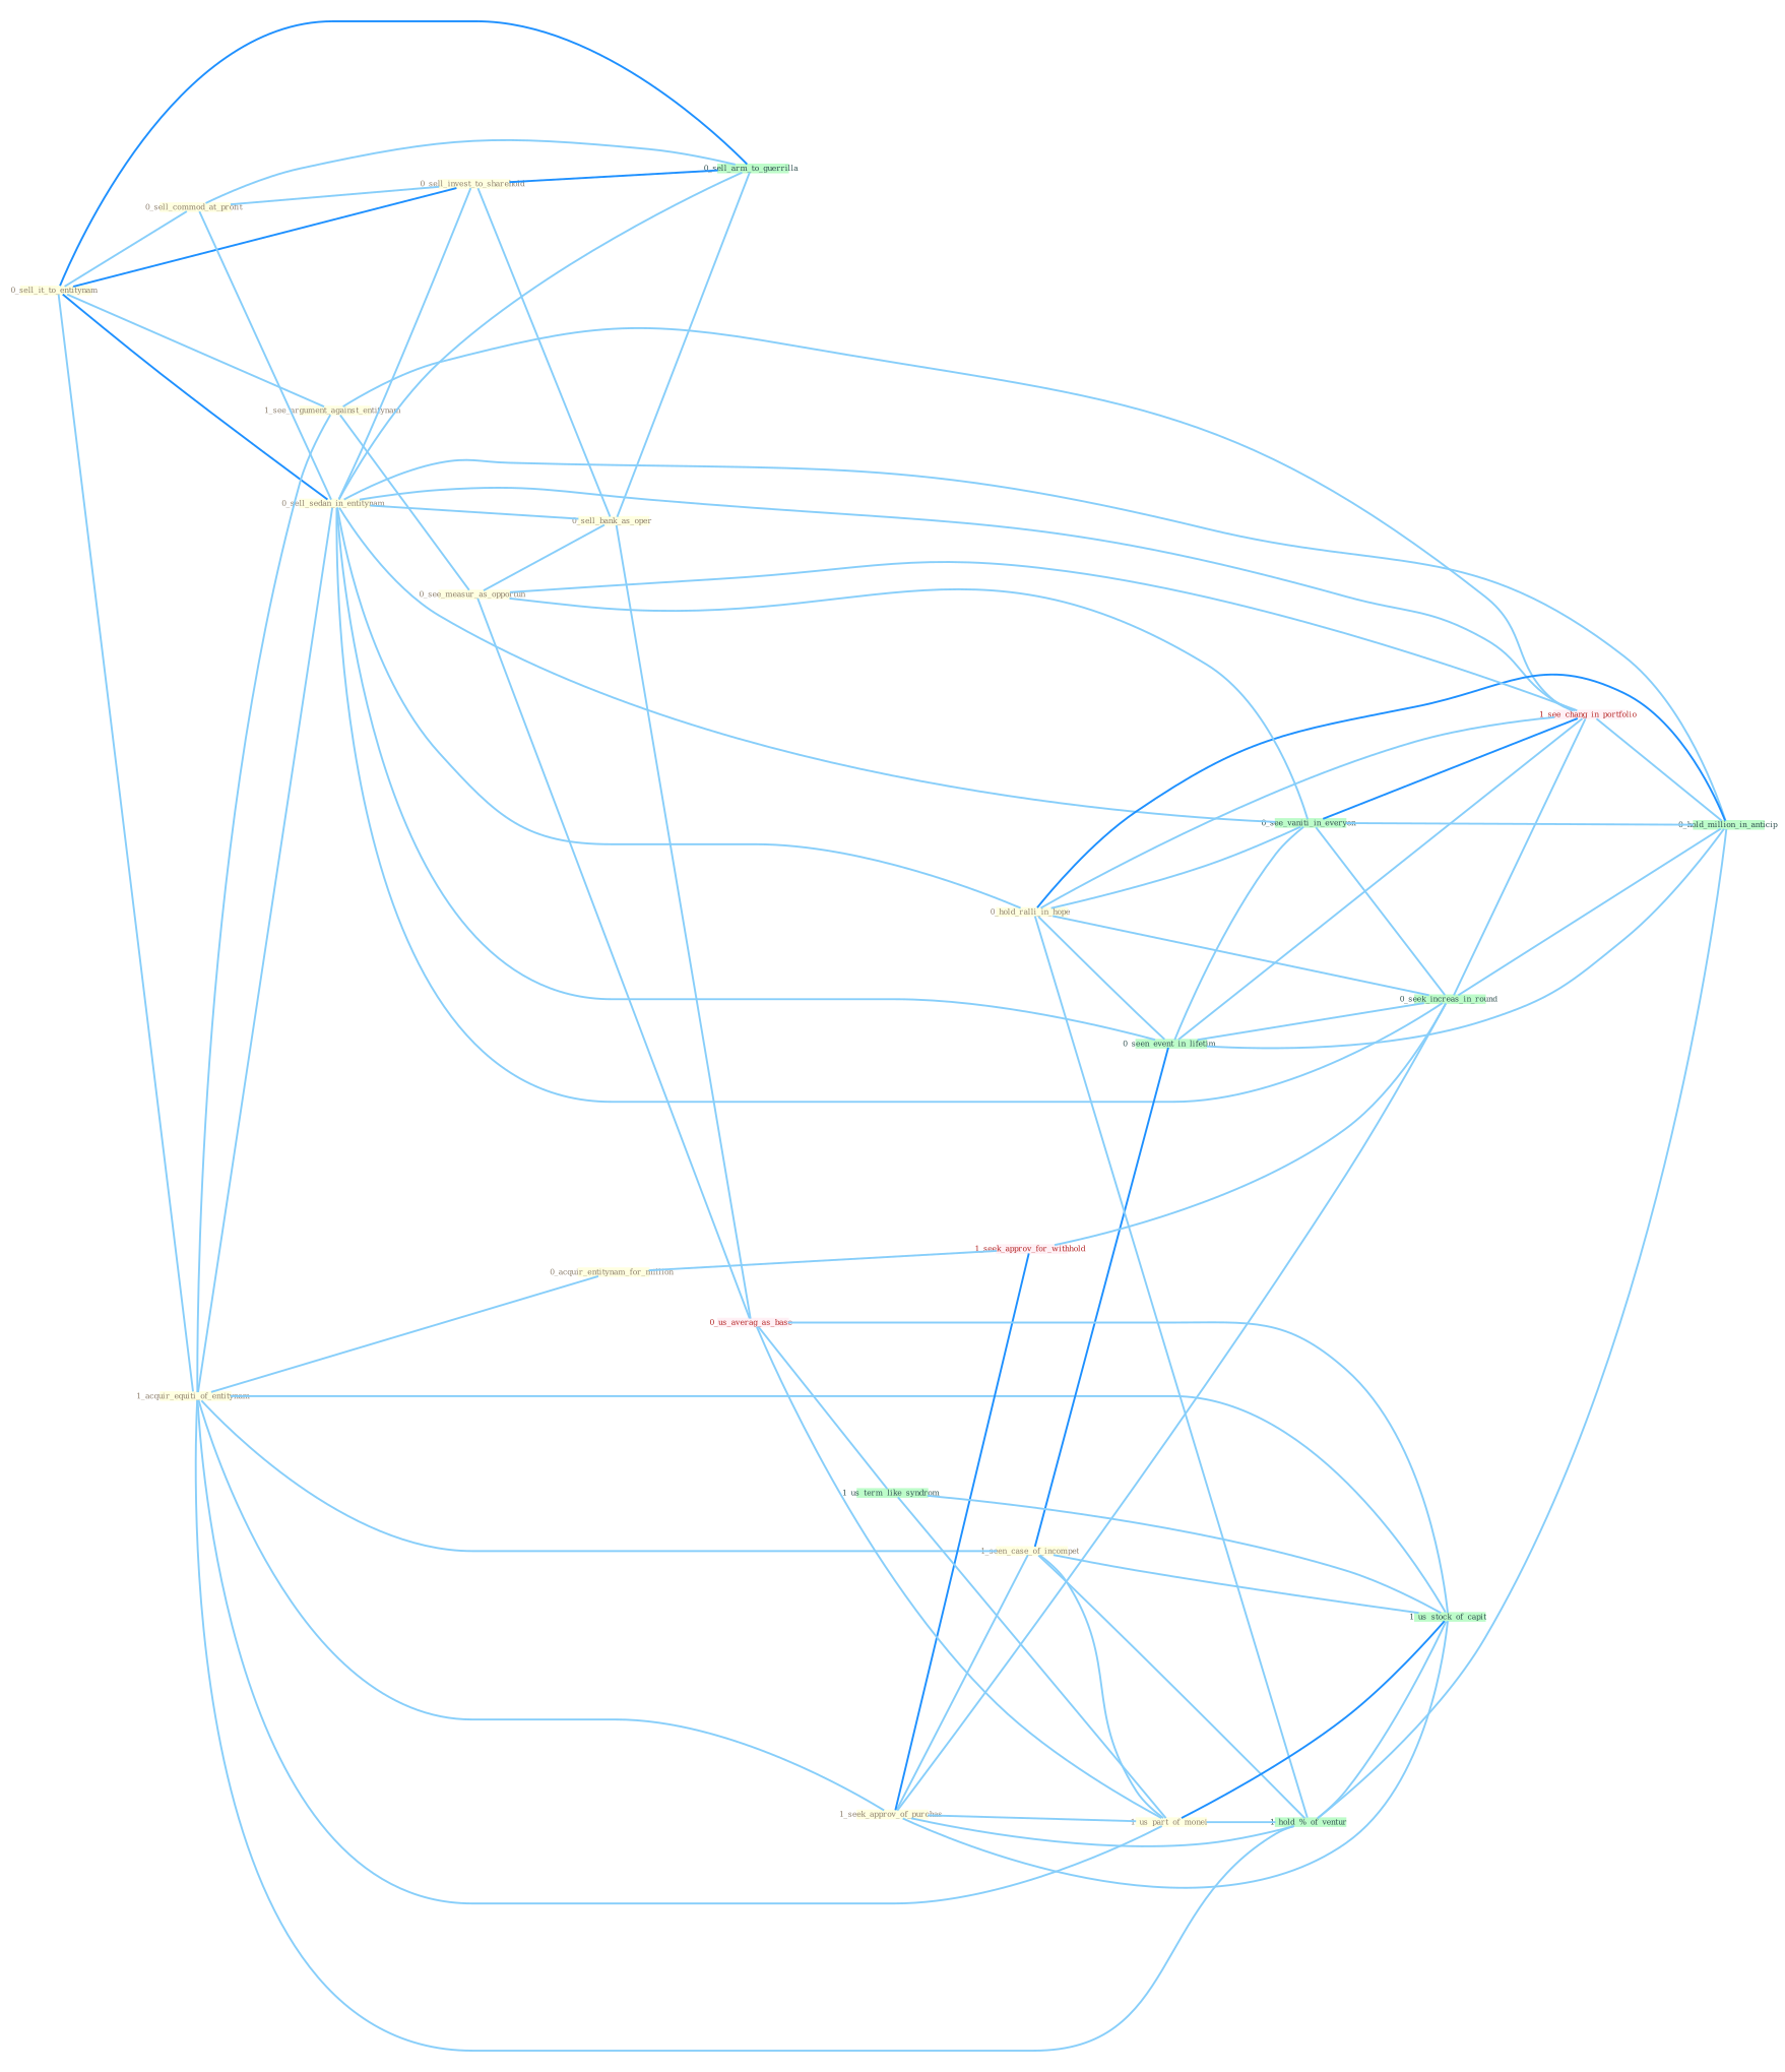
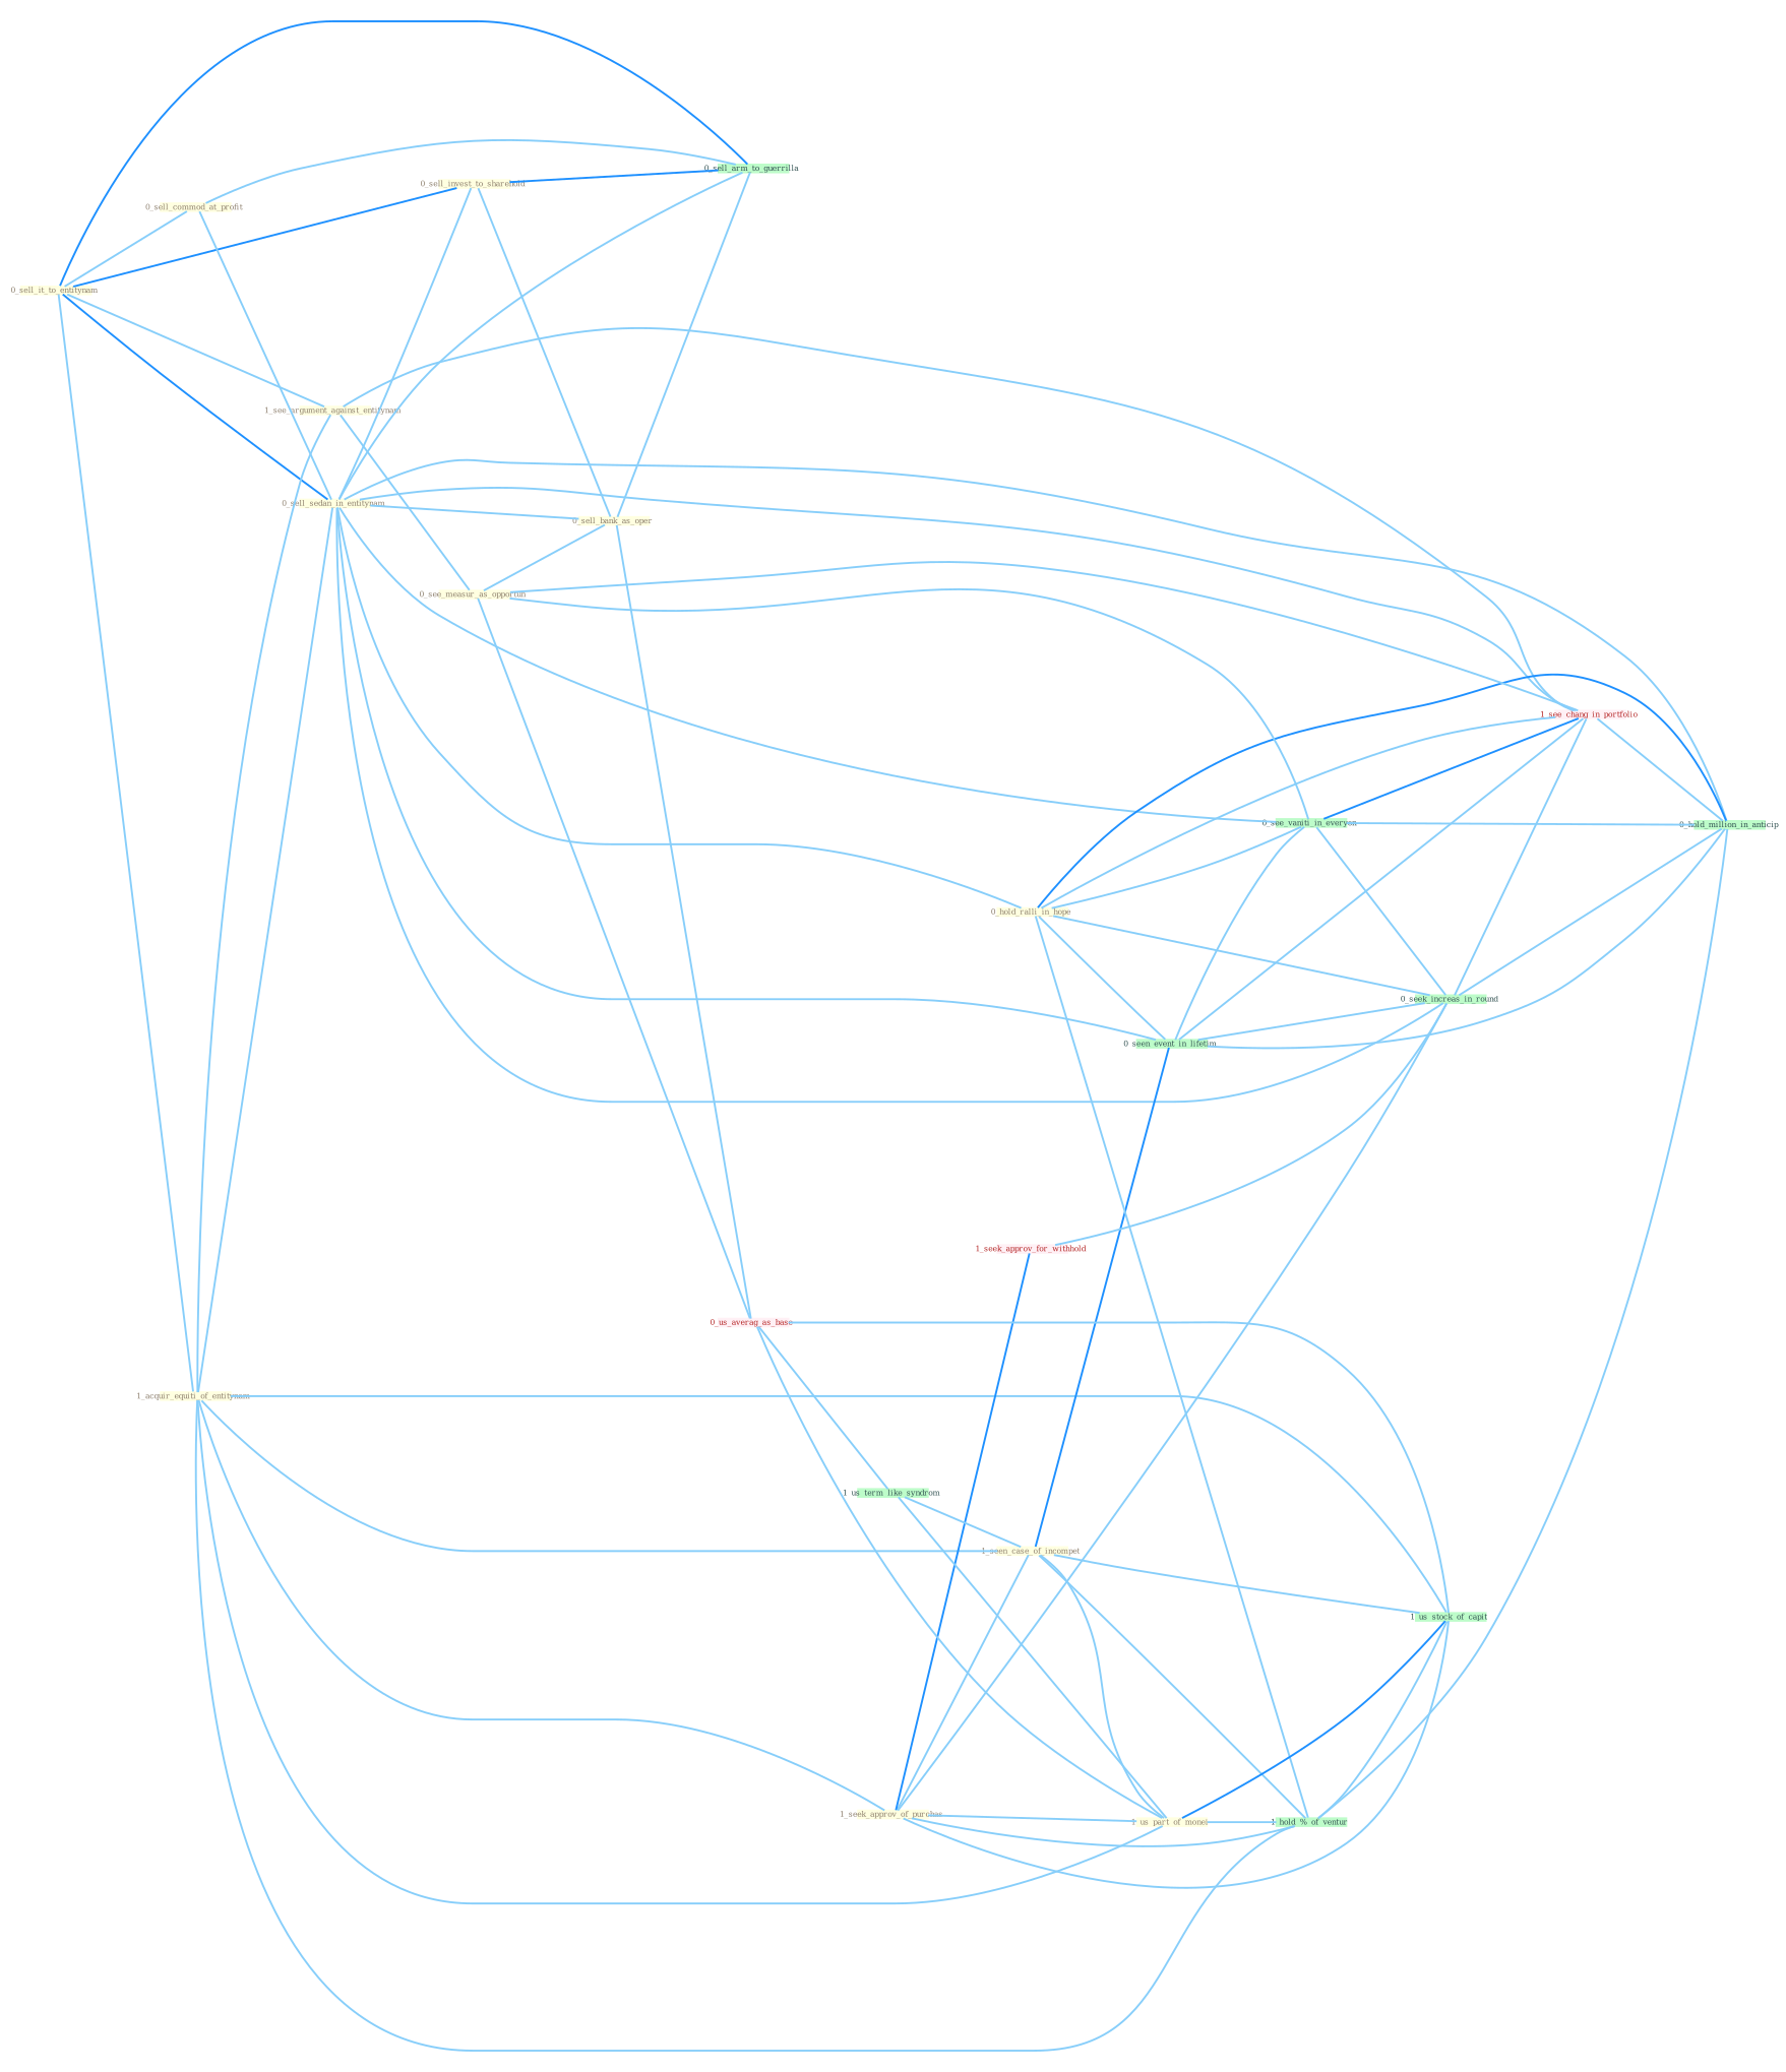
  graph {
    rankdir=LR
    node [color="#ffffe0" fixedsize=true fontcolor="#8b7d6b" fontsize=4 shape=polygon style=filled]
    edge [color="#87cefa" w=1]
    "0_sell_it_to_entitynam " [height=.06 width=.5]
    "0_sell_commod_at_profit " [height=.06 width=.5]
    "1_acquir_equiti_of_entitynam " [height=.06 width=.5]
    "1_seek_approv_of_purchas " [height=.06 width=.5]
    "1_see_argument_against_entitynam " [height=.06 width=.5]
    "0_sell_sedan_in_entitynam " [height=.06 width=.5]
    "1_seen_case_of_incompet " [height=.06 width=.5]
    "0_sell_invest_to_sharehold " [height=.06 width=.5]
-   "0_acquir_entitynam_for_million " [height=.06 width=.5]
    "0_hold_ralli_in_hope " [height=.06 width=.5]
    "1_us_part_of_monei " [height=.06 width=.5]
    "0_see_measur_as_opportun " [height=.06 width=.5]
    "0_sell_bank_as_oper " [height=.06 width=.5]
    "0_us_averag_as_base " [color="#fff0f5" fontcolor="#b22222" height=.06 width=.5]
    "1_seek_approv_for_withhold " [color="#fff0f5" fontcolor="#b22222" height=.06 width=.5]
    "1_see_chang_in_portfolio " [color="#fff0f5" fontcolor="#b22222" height=.06 width=.5]
    "0_sell_arm_to_guerrilla " [color="#BDFCC9" fontcolor="#2f4f4f" height=.06 width=.5]
    "1_hold_%_of_ventur " [color="#BDFCC9" fontcolor="#2f4f4f" height=.06 width=.5]
    "1_us_stock_of_capit " [color="#BDFCC9" fontcolor="#2f4f4f" height=.06 width=.5]
    "0_seek_increas_in_round " [color="#BDFCC9" fontcolor="#2f4f4f" height=.06 width=.5]
    "0_see_vaniti_in_everyon " [color="#BDFCC9" fontcolor="#2f4f4f" height=.06 width=.5]
    "0_seen_event_in_lifetim " [color="#BDFCC9" fontcolor="#2f4f4f" height=.06 width=.5]
    n23 [color="#BDFCC9" fontcolor="#2f4f4f" height=.06 label="0_hold_million_in_anticip" width=.5]
    "1_us_term_like_syndrom " [color="#BDFCC9" fontcolor="#2f4f4f" height=.06 width=.5]
    subgraph sub_1 {
      "0_sell_it_to_entitynam "
      "0_sell_commod_at_profit "
      "1_acquir_equiti_of_entitynam "
      "1_seek_approv_of_purchas "
      "1_see_argument_against_entitynam "
      "0_sell_sedan_in_entitynam "
      "1_seen_case_of_incompet "
      "0_sell_invest_to_sharehold "
-     "0_acquir_entitynam_for_million "
      "0_hold_ralli_in_hope "
      "1_us_part_of_monei "
      "0_see_measur_as_opportun "
      "0_sell_bank_as_oper "
    }
    subgraph sub_2 {
      "0_us_averag_as_base "
      "1_seek_approv_for_withhold "
      "1_see_chang_in_portfolio "
    }
    "0_sell_it_to_entitynam " -- "0_sell_commod_at_profit "
    "0_sell_it_to_entitynam " -- "1_acquir_equiti_of_entitynam "
    "0_sell_it_to_entitynam " -- "1_see_argument_against_entitynam "
    "0_sell_it_to_entitynam " -- "0_sell_sedan_in_entitynam " [color="#1e90ff" w=2]
    "0_sell_it_to_entitynam " -- "0_sell_invest_to_sharehold " [color="#1e90ff" w=2]
    "0_sell_it_to_entitynam " -- "0_sell_arm_to_guerrilla " [color="#1e90ff" w=2]
    "0_sell_commod_at_profit " -- "0_sell_sedan_in_entitynam "
-   "0_sell_commod_at_profit " -- "0_sell_invest_to_sharehold "
    "0_sell_commod_at_profit " -- "0_sell_arm_to_guerrilla "
    "1_acquir_equiti_of_entitynam " -- "1_seek_approv_of_purchas "
    "1_acquir_equiti_of_entitynam " -- "1_see_argument_against_entitynam "
    "1_acquir_equiti_of_entitynam " -- "0_sell_sedan_in_entitynam "
    "1_acquir_equiti_of_entitynam " -- "1_seen_case_of_incompet "
-   "1_acquir_equiti_of_entitynam " -- "0_acquir_entitynam_for_million "
    "1_acquir_equiti_of_entitynam " -- "1_us_part_of_monei "
    "1_acquir_equiti_of_entitynam " -- "1_hold_%_of_ventur "
    "1_acquir_equiti_of_entitynam " -- "1_us_stock_of_capit "
    "1_seek_approv_of_purchas " -- "1_seen_case_of_incompet "
    "1_seek_approv_of_purchas " -- "1_us_part_of_monei "
    "1_seek_approv_of_purchas " -- "1_seek_approv_for_withhold " [color="#1e90ff" w=2]
    "1_seek_approv_of_purchas " -- "1_hold_%_of_ventur "
    "1_seek_approv_of_purchas " -- "1_us_stock_of_capit "
    "1_seek_approv_of_purchas " -- "0_seek_increas_in_round "
    "1_see_argument_against_entitynam " -- "0_see_measur_as_opportun "
    "1_see_argument_against_entitynam " -- "1_see_chang_in_portfolio "
    "0_sell_sedan_in_entitynam " -- "0_sell_invest_to_sharehold "
    "0_sell_sedan_in_entitynam " -- "0_hold_ralli_in_hope "
    "0_sell_sedan_in_entitynam " -- "0_sell_bank_as_oper "
    "0_sell_sedan_in_entitynam " -- "1_see_chang_in_portfolio "
    "0_sell_sedan_in_entitynam " -- "0_sell_arm_to_guerrilla "
    "0_sell_sedan_in_entitynam " -- "0_seek_increas_in_round "
    "0_sell_sedan_in_entitynam " -- "0_see_vaniti_in_everyon "
    "0_sell_sedan_in_entitynam " -- "0_seen_event_in_lifetim "
    "0_sell_sedan_in_entitynam " -- n23
    "1_seen_case_of_incompet " -- "1_us_part_of_monei "
    "1_seen_case_of_incompet " -- "1_hold_%_of_ventur "
    "1_seen_case_of_incompet " -- "1_us_stock_of_capit "
    "1_seen_case_of_incompet " -- "0_seen_event_in_lifetim " [color="#1e90ff"]
    "0_sell_invest_to_sharehold " -- "0_sell_bank_as_oper "
    "0_sell_invest_to_sharehold " -- "0_sell_arm_to_guerrilla " [color="#1e90ff" w=2]
-   "0_acquir_entitynam_for_million " -- "1_seek_approv_for_withhold "
    "0_hold_ralli_in_hope " -- "1_see_chang_in_portfolio "
    "0_hold_ralli_in_hope " -- "1_hold_%_of_ventur "
    "0_hold_ralli_in_hope " -- "0_seek_increas_in_round "
    "0_hold_ralli_in_hope " -- "0_see_vaniti_in_everyon "
    "0_hold_ralli_in_hope " -- "0_seen_event_in_lifetim "
    "0_hold_ralli_in_hope " -- n23 [color="#1e90ff" w=2]
    "1_us_part_of_monei " -- "0_us_averag_as_base "
    "1_us_part_of_monei " -- "1_hold_%_of_ventur "
    "1_us_part_of_monei " -- "1_us_stock_of_capit " [color="#1e90ff" w=2]
    "1_us_part_of_monei " -- "1_us_term_like_syndrom "
    "0_see_measur_as_opportun " -- "0_sell_bank_as_oper "
    "0_see_measur_as_opportun " -- "0_us_averag_as_base "
    "0_see_measur_as_opportun " -- "1_see_chang_in_portfolio "
    "0_see_measur_as_opportun " -- "0_see_vaniti_in_everyon "
    "0_sell_bank_as_oper " -- "0_us_averag_as_base "
    "0_sell_bank_as_oper " -- "0_sell_arm_to_guerrilla "
    "0_us_averag_as_base " -- "1_us_stock_of_capit "
    "0_us_averag_as_base " -- "1_us_term_like_syndrom "
    "1_seek_approv_for_withhold " -- "0_seek_increas_in_round "
    "1_see_chang_in_portfolio " -- n23
    "1_hold_%_of_ventur " -- "1_us_stock_of_capit "
    "1_hold_%_of_ventur " -- n23
    "0_seek_increas_in_round " -- "1_see_chang_in_portfolio "
    "0_seek_increas_in_round " -- n23
    "0_see_vaniti_in_everyon " -- "1_see_chang_in_portfolio " [color="#1e90ff" w=2]
    "0_see_vaniti_in_everyon " -- "0_seek_increas_in_round "
    "0_see_vaniti_in_everyon " -- n23
    "0_seen_event_in_lifetim " -- "1_see_chang_in_portfolio "
    "0_seen_event_in_lifetim " -- "0_seek_increas_in_round "
    "0_seen_event_in_lifetim " -- "0_see_vaniti_in_everyon "
    "0_seen_event_in_lifetim " -- n23
-   "1_us_term_like_syndrom " -- "1_us_stock_of_capit "
+   "1_us_term_like_syndrom " -- "1_seen_case_of_incompet "
  }
